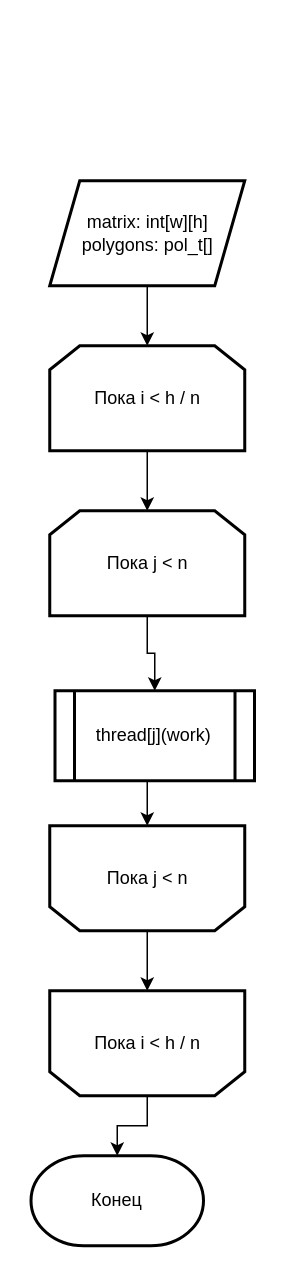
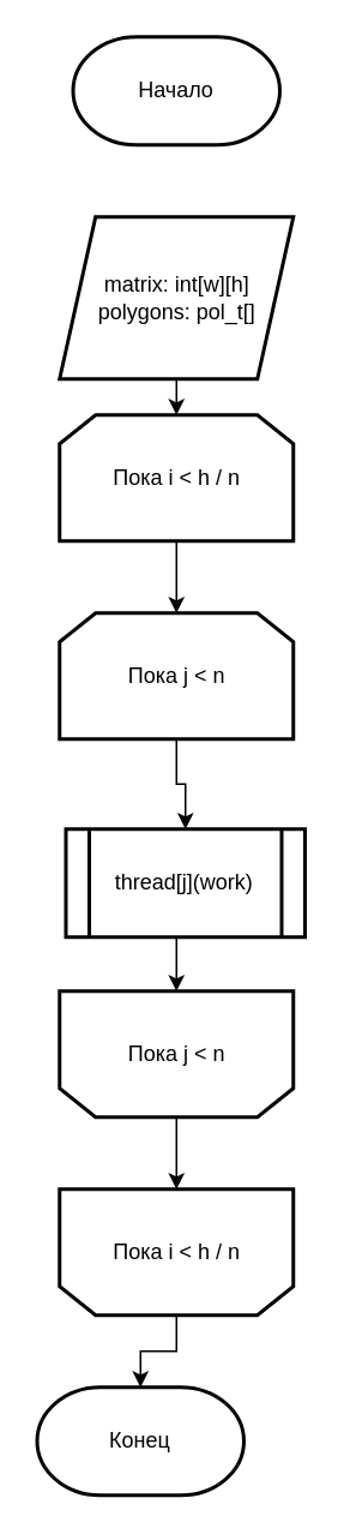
  <mxCell id="0" />
  <mxCell id="1" parent="0" />
+ <mxCell id="2" value="Начало" style="strokeWidth=2;html=1;shape=mxgraph.flowchart.terminator;whiteSpace=wrap;" vertex="1" parent="1"><mxGeometry x="40" y="20" width="115" height="60" as="geometry" /></mxCell>
  <mxCell id="3" style="edgeStyle=orthogonalEdgeStyle;rounded=0;orthogonalLoop=1;jettySize=auto;html=1;exitX=0.5;exitY=1;exitDx=0;exitDy=0;entryX=0.5;entryY=0;entryDx=0;entryDy=0;" edge="1" parent="1" source="4" target="6"><mxGeometry relative="1" as="geometry" /></mxCell>
- <mxCell id="4" value="matrix: int[w][h]&lt;br&gt;polygons: pol_t[]" style="shape=parallelogram;perimeter=parallelogramPerimeter;whiteSpace=wrap;html=1;fixedSize=1;strokeWidth=2;" vertex="1" parent="1"><mxGeometry x="32.5" y="120" width="130" height="70" as="geometry" /></mxCell>
+ <mxCell id="4" value="matrix: int[w][h]&lt;br&gt;polygons: pol_t[]" style="shape=parallelogram;perimeter=parallelogramPerimeter;whiteSpace=wrap;html=1;fixedSize=1;strokeWidth=2;" vertex="1" parent="1"><mxGeometry x="32.5" y="120" width="130" height="90" as="geometry" /></mxCell>
  <mxCell id="5" style="edgeStyle=orthogonalEdgeStyle;rounded=0;orthogonalLoop=1;jettySize=auto;html=1;exitX=0.5;exitY=1;exitDx=0;exitDy=0;entryX=0.5;entryY=0;entryDx=0;entryDy=0;" edge="1" parent="1" source="6" target="8"><mxGeometry relative="1" as="geometry" /></mxCell>
  <mxCell id="6" value="Пока i &amp;lt; h / n" style="shape=loopLimit;whiteSpace=wrap;html=1;strokeWidth=2;" vertex="1" parent="1"><mxGeometry x="32.5" y="230" width="130" height="70" as="geometry" /></mxCell>
  <mxCell id="7" style="edgeStyle=orthogonalEdgeStyle;rounded=0;orthogonalLoop=1;jettySize=auto;html=1;exitX=0.5;exitY=1;exitDx=0;exitDy=0;entryX=0.5;entryY=0;entryDx=0;entryDy=0;" edge="1" parent="1" source="8" target="10"><mxGeometry relative="1" as="geometry" /></mxCell>
  <mxCell id="8" value="Пока j &amp;lt; n" style="shape=loopLimit;whiteSpace=wrap;html=1;strokeWidth=2;" vertex="1" parent="1"><mxGeometry x="32.5" y="340" width="130" height="70" as="geometry" /></mxCell>
  <mxCell id="9" style="edgeStyle=orthogonalEdgeStyle;rounded=0;orthogonalLoop=1;jettySize=auto;html=1;exitX=0.5;exitY=1;exitDx=0;exitDy=0;entryX=0.5;entryY=0;entryDx=0;entryDy=0;" edge="1" parent="1" source="10" target="12"><mxGeometry relative="1" as="geometry" /></mxCell>
  <mxCell id="10" value="thread[j](work)" style="shape=process;whiteSpace=wrap;html=1;backgroundOutline=1;strokeWidth=2;" vertex="1" parent="1"><mxGeometry x="36" y="460" width="133" height="60" as="geometry" /></mxCell>
  <mxCell id="11" style="edgeStyle=orthogonalEdgeStyle;rounded=0;orthogonalLoop=1;jettySize=auto;html=1;exitX=0.5;exitY=1;exitDx=0;exitDy=0;" edge="1" parent="1" source="12" target="14"><mxGeometry relative="1" as="geometry" /></mxCell>
  <mxCell id="12" value="Пока j &amp;lt; n" style="shape=loopLimit;whiteSpace=wrap;html=1;strokeWidth=2;flipV=1;" vertex="1" parent="1"><mxGeometry x="32.5" y="550" width="130" height="70" as="geometry" /></mxCell>
  <mxCell id="13" style="edgeStyle=orthogonalEdgeStyle;rounded=0;orthogonalLoop=1;jettySize=auto;html=1;exitX=0.5;exitY=1;exitDx=0;exitDy=0;entryX=0.5;entryY=0;entryDx=0;entryDy=0;entryPerimeter=0;" edge="1" parent="1" source="14" target="15"><mxGeometry relative="1" as="geometry" /></mxCell>
  <mxCell id="14" value="Пока i &amp;lt; h / n" style="shape=loopLimit;whiteSpace=wrap;html=1;strokeWidth=2;flipV=1;" vertex="1" parent="1"><mxGeometry x="32.5" y="660" width="130" height="70" as="geometry" /></mxCell>
  <mxCell id="15" value="Конец" style="strokeWidth=2;html=1;shape=mxgraph.flowchart.terminator;whiteSpace=wrap;" vertex="1" parent="1"><mxGeometry x="20" y="770" width="115" height="60" as="geometry" /></mxCell>
